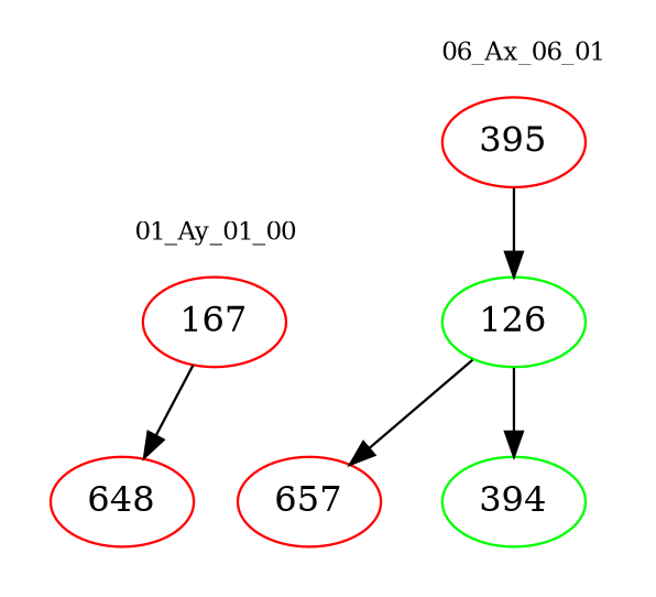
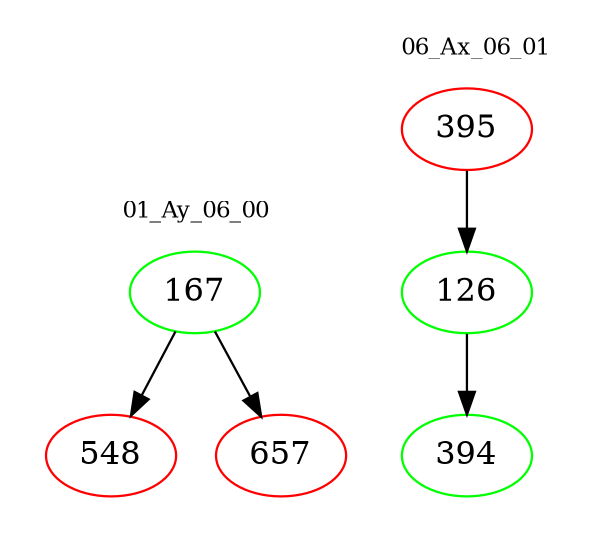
  digraph {
    node [color=green]
    edge [color=black]
    n1 [label=126]
    n2 [label=394]
    n3 [color=red label=395]
-   n4 [color=red label=167]
+   n4 [label=167]
    n5 [color=red label=657]
-   n6 [color=red label=648]
+   n6 [color=red label=548]
    subgraph cluster_1 {
      color=white
      fontsize=10
      label="06_Ax_06_01"
      n1
      n2
      n3
    }
    subgraph cluster_2 {
      color=white
      fontsize=10
-     label="01_Ay_01_00"
+     label="01_Ay_06_00"
      n4
      n5
      n6
    }
    n1 -> n2
    n3 -> n1
-   n1 -> n5
+   n4 -> n5
    n4 -> n6
  }
